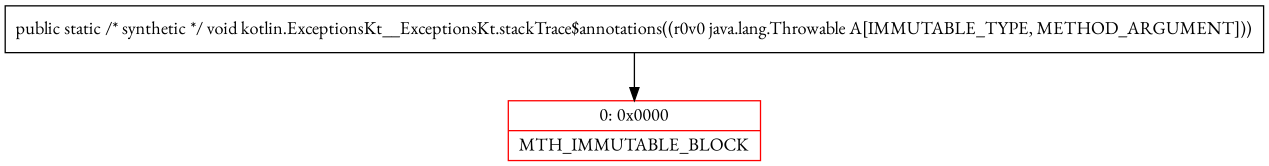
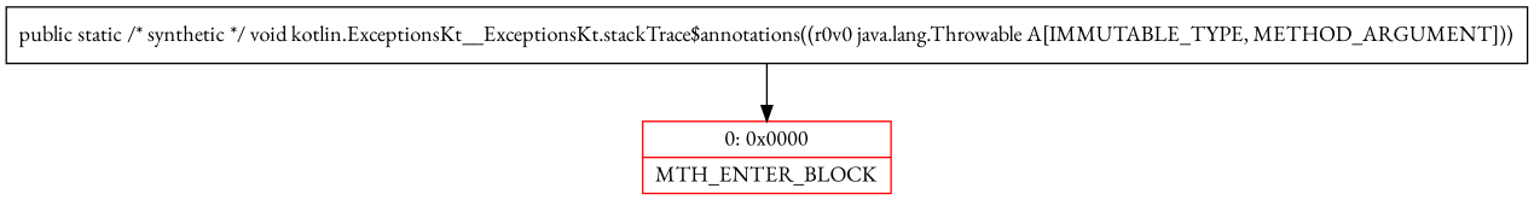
  digraph {
    fontname="EB Garamond"
    node [shape=record fontname="EB Garamond"]
-   n1 [color=red label="{0\:\ 0x0000|MTH_IMMUTABLE_BLOCK\l}"]
+   n1 [color=red label="{0\:\ 0x0000|MTH_ENTER_BLOCK\l}"]
    n2 [label="{public static \/* synthetic *\/ void kotlin.ExceptionsKt__ExceptionsKt.stackTrace$annotations((r0v0 java.lang.Throwable A[IMMUTABLE_TYPE, METHOD_ARGUMENT])) }"]
    subgraph cluster_1 {
      label="R(0)"
    }
    n2 -> n1 [fontname="EB Garamond"]
  }
